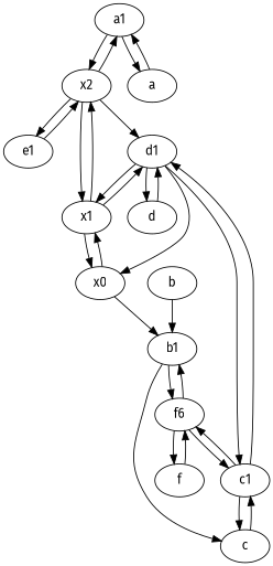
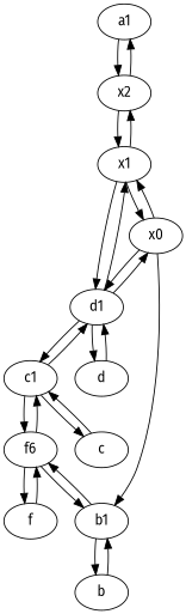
  digraph {
    fontname="Fira Sans"
    node [fontname="Fira Sans"]
    edge [fontname="Fira Sans"]
    a1
    x2
-   a
-   e1
    x1
    n6 [label=f6]
    f
    c1
    b1
    d1
    x0
    c
    b
    d
    a1 -> x2
-   a1 -> a
    x2 -> a1
-   x2 -> e1
    x2 -> x1
-   a -> a1
-   e1 -> x2
    x1 -> x2
    x1 -> d1
    x1 -> x0
    n6 -> f
    n6 -> c1
    n6 -> b1
    f -> n6
    c1 -> n6
    c1 -> d1
    c1 -> c
    b1 -> n6
-   b1 -> c
+   b1 -> b
    d1 -> x1
    d1 -> c1
    d1 -> x0
    d1 -> d
    x0 -> x1
    x0 -> b1
-   x2 -> d1
+   x0 -> d1
    c -> c1
    b -> b1
    d -> d1
  }
